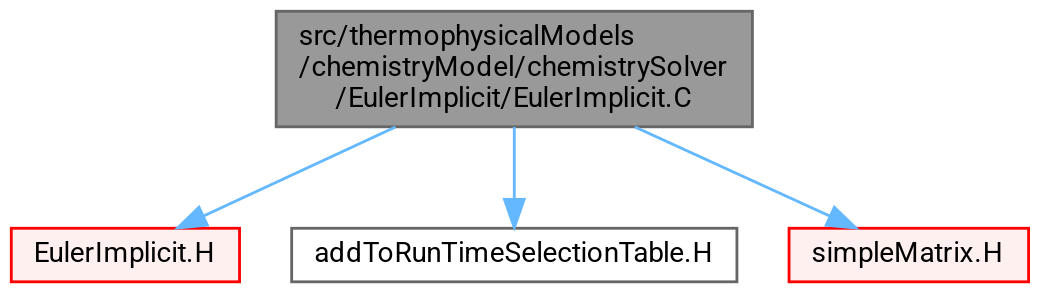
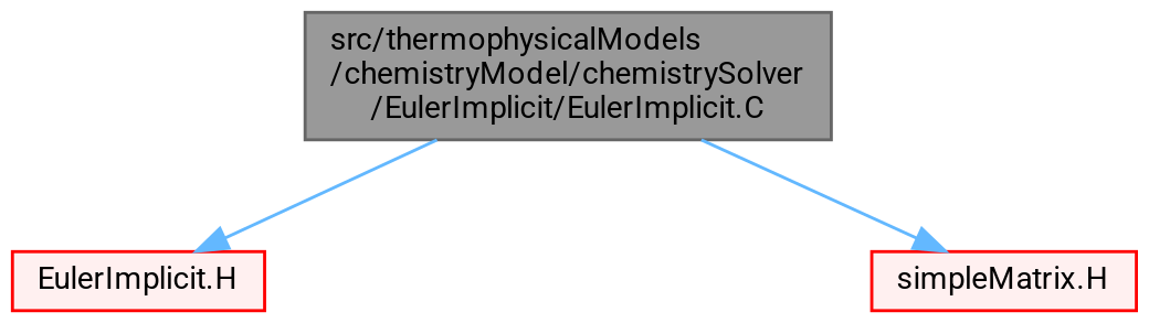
  digraph {
    fontname=Roboto
    node [color=red fillcolor="#FFF0F0" fontname=Roboto fontsize=10 shape=box style=filled]
    edge [color=steelblue1 fontname=Roboto fontsize=10 labelfontname=Helvetica labelfontsize=10 style=solid]
    n1 [color=gray40 fillcolor=grey60 fontcolor=black height=0.2 label="src/thermophysicalModels\l/chemistryModel/chemistrySolver\l/EulerImplicit/EulerImplicit.C" width=0.4]
    n2 [height=0.2 label="EulerImplicit.H" width=0.4]
-   n3 [color=grey40 fillcolor=white height=0.2 label="addToRunTimeSelectionTable.H" width=0.4]
    n4 [height=0.2 label="simpleMatrix.H" width=0.4]
    n1 -> n2
-   n1 -> n3
    n1 -> n4
  }
